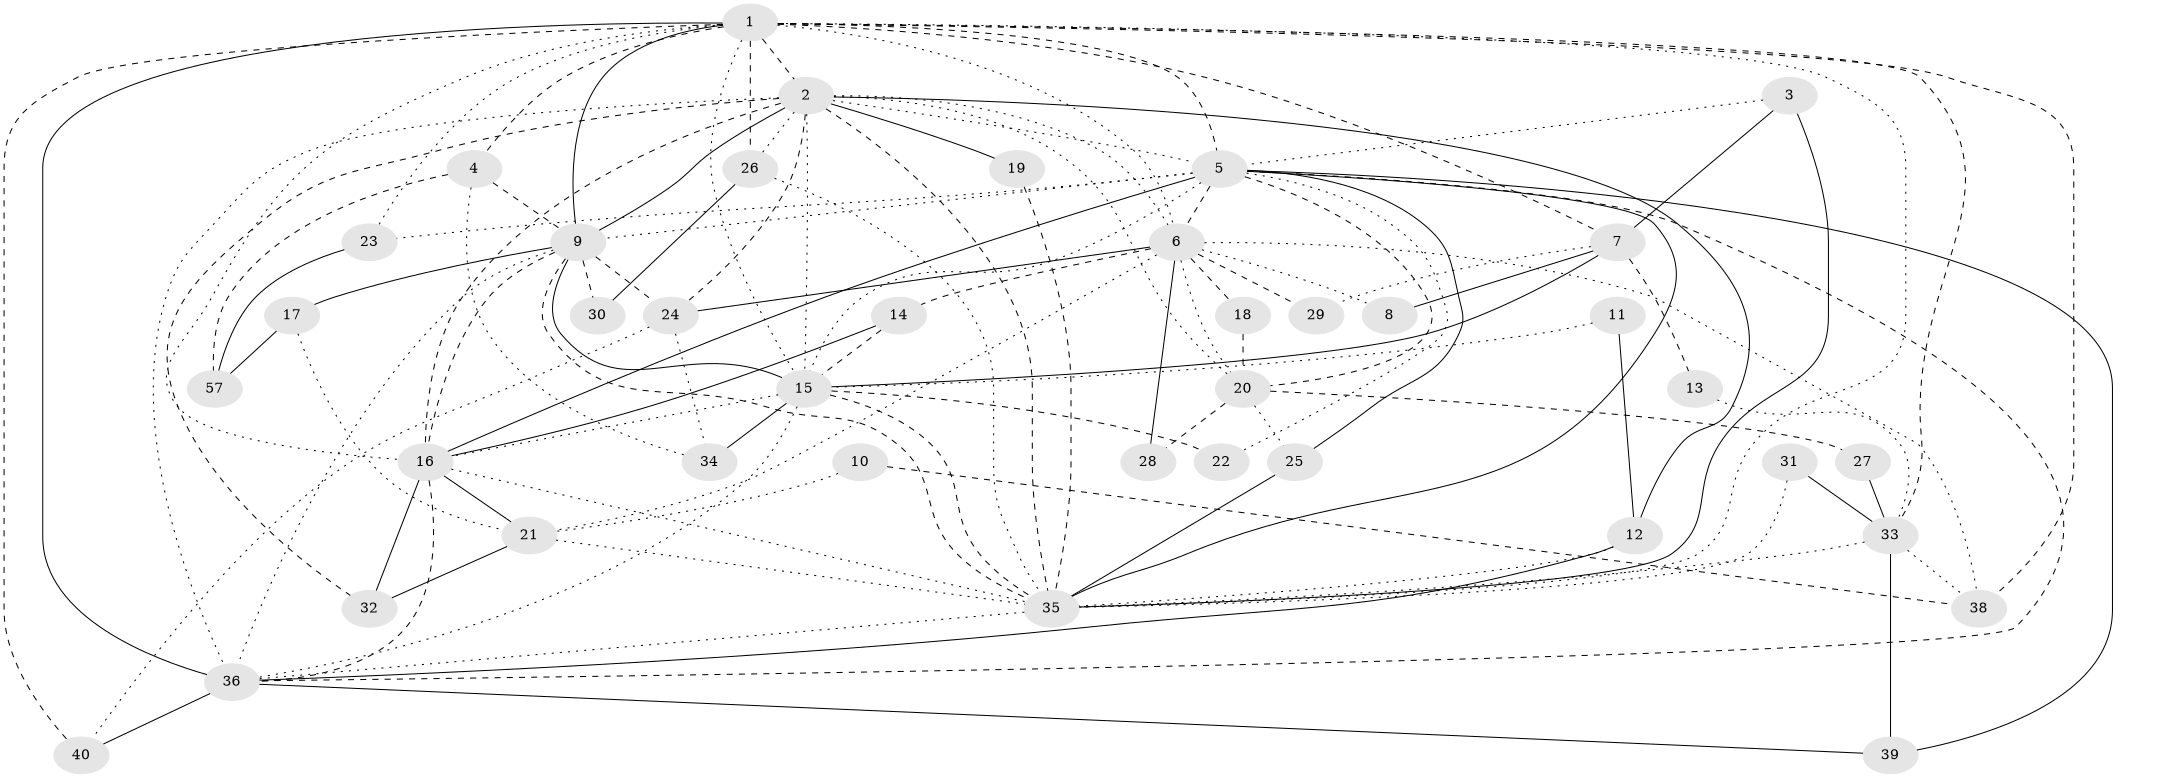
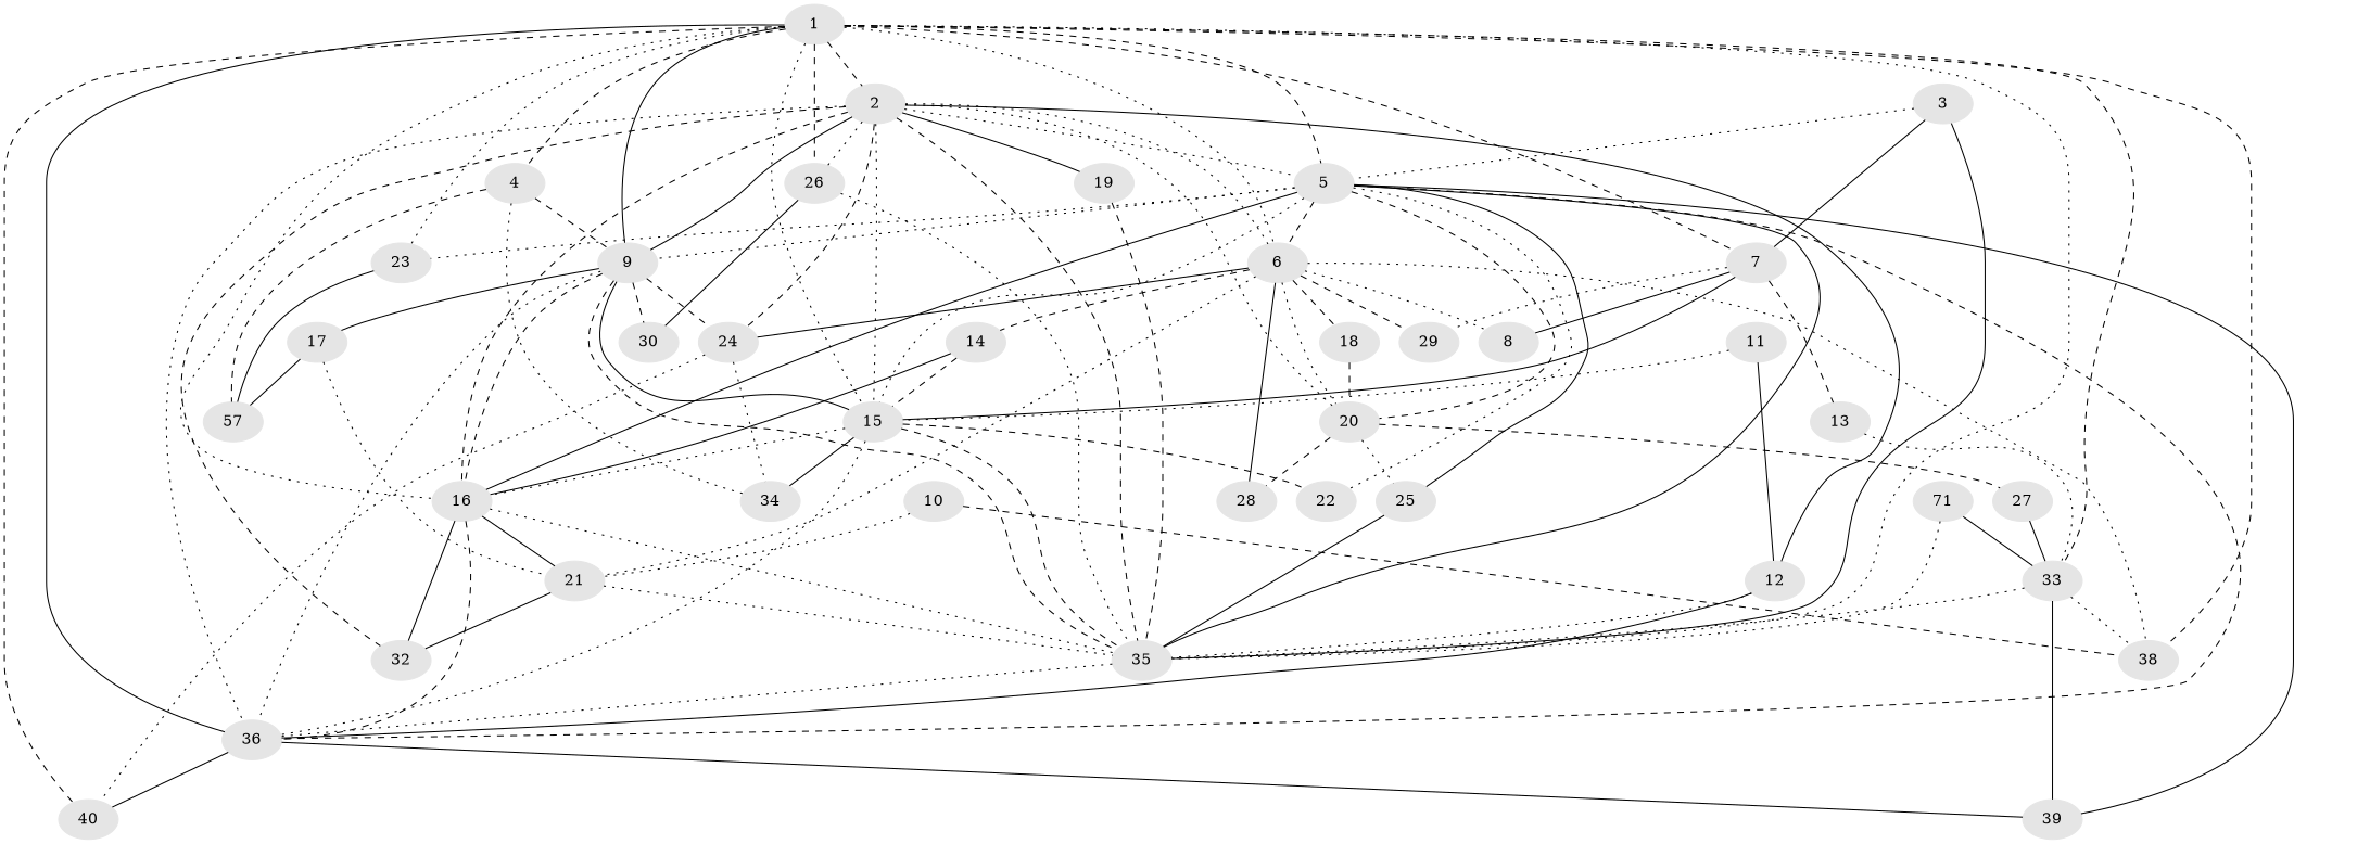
  graph {
    node [color=gray90 style=filled]
    edge [style=dotted weight=1.0]
    1
    2
    4
    5
    6
    7
    9
    15
    16
    23
    26
    33
    35
    36
    38
    40
    12
    19
    20
    24
    32
    34
    n23 [label=57]
    22
    25
    39
    8
    14
    18
    21
    28
    29
    13
    17
    30
    27
    3
    10
    11
-   31
+   31 [label=71]
    1 -- 2 [style=dashed weight=4.0]
    1 -- 4 [style=dashed]
    1 -- 5 [style=dashed weight=2.0]
    1 -- 6
    1 -- 7 [style=dashed]
    1 -- 9 [style=solid weight=2.0]
    1 -- 15 [weight=3.0]
    1 -- 16 [weight=3.0]
    1 -- 23
    1 -- 26 [style=dashed]
    1 -- 33 [style=dashed]
    1 -- 35 [weight=2.0]
    1 -- 36 [style=solid weight=2.0]
    1 -- 38 [style=dashed weight=2.0]
    1 -- 40 [style=dashed]
    2 -- 5 [weight=3.0]
    2 -- 6
    2 -- 9 [style=solid weight=3.0]
    2 -- 15 [weight=2.0]
    2 -- 16 [style=dashed weight=2.0]
    2 -- 26
    2 -- 35 [style=dashed weight=3.0]
    2 -- 36 [weight=3.0]
    2 -- 12 [style=solid]
    2 -- 19 [style=solid weight=2.0]
    2 -- 20
    2 -- 24 [style=dashed]
    2 -- 32 [style=dashed]
    4 -- 9 [style=dashed]
    4 -- 34
    4 -- n23 [style=dashed]
    5 -- 6 [style=dashed]
    5 -- 9
    5 -- 15
    5 -- 16 [style=solid]
    5 -- 23
    5 -- 35 [style=solid]
    5 -- 36 [style=dashed]
    5 -- 20 [style=dashed]
    5 -- 22
    5 -- 25 [style=solid]
    5 -- 39 [style=solid]
    6 -- 38
    6 -- 20
    6 -- 24 [style=solid]
    6 -- 8
    6 -- 14 [style=dashed]
    6 -- 18 [style=dashed]
    6 -- 21
    6 -- 28 [style=solid]
    6 -- 29 [style=dashed]
    7 -- 15 [style=solid]
    7 -- 8 [style=solid]
    7 -- 29
    7 -- 13 [style=dashed]
    9 -- 15 [style=solid]
    9 -- 16 [style=dashed]
    9 -- 35 [style=dashed]
    9 -- 36
    9 -- 24 [style=dashed]
    9 -- 17 [style=solid]
    9 -- 30 [style=dashed]
    15 -- 16
    15 -- 35 [style=dashed]
    15 -- 36
    15 -- 34 [style=solid]
    15 -- 22 [style=dashed]
    16 -- 35
    16 -- 36 [style=dashed]
    16 -- 32 [style=solid]
    16 -- 21 [style=solid]
    23 -- n23 [style=solid]
    26 -- 35
    26 -- 30 [style=solid]
    33 -- 35
    33 -- 38
    33 -- 39 [style=solid]
    35 -- 36
    36 -- 40 [style=solid]
    36 -- 39 [style=solid]
    12 -- 35
    12 -- 36 [style=solid]
    19 -- 35 [style=dashed]
    20 -- 25
    20 -- 28 [style=dashed]
    20 -- 27 [style=dashed]
    24 -- 40
    24 -- 34
    25 -- 35 [style=solid]
    14 -- 15 [style=dashed]
    14 -- 16 [style=solid]
    18 -- 20 [style=dashed]
    21 -- 35
    21 -- 32 [style=solid]
    13 -- 33
    17 -- n23 [style=solid]
    17 -- 21
    27 -- 33 [style=solid]
    3 -- 5
    3 -- 7 [style=solid]
    3 -- 35 [style=solid]
    10 -- 38 [style=dashed]
    10 -- 21
    11 -- 15
    11 -- 12 [style=solid]
    31 -- 33 [style=solid]
    31 -- 35
  }
